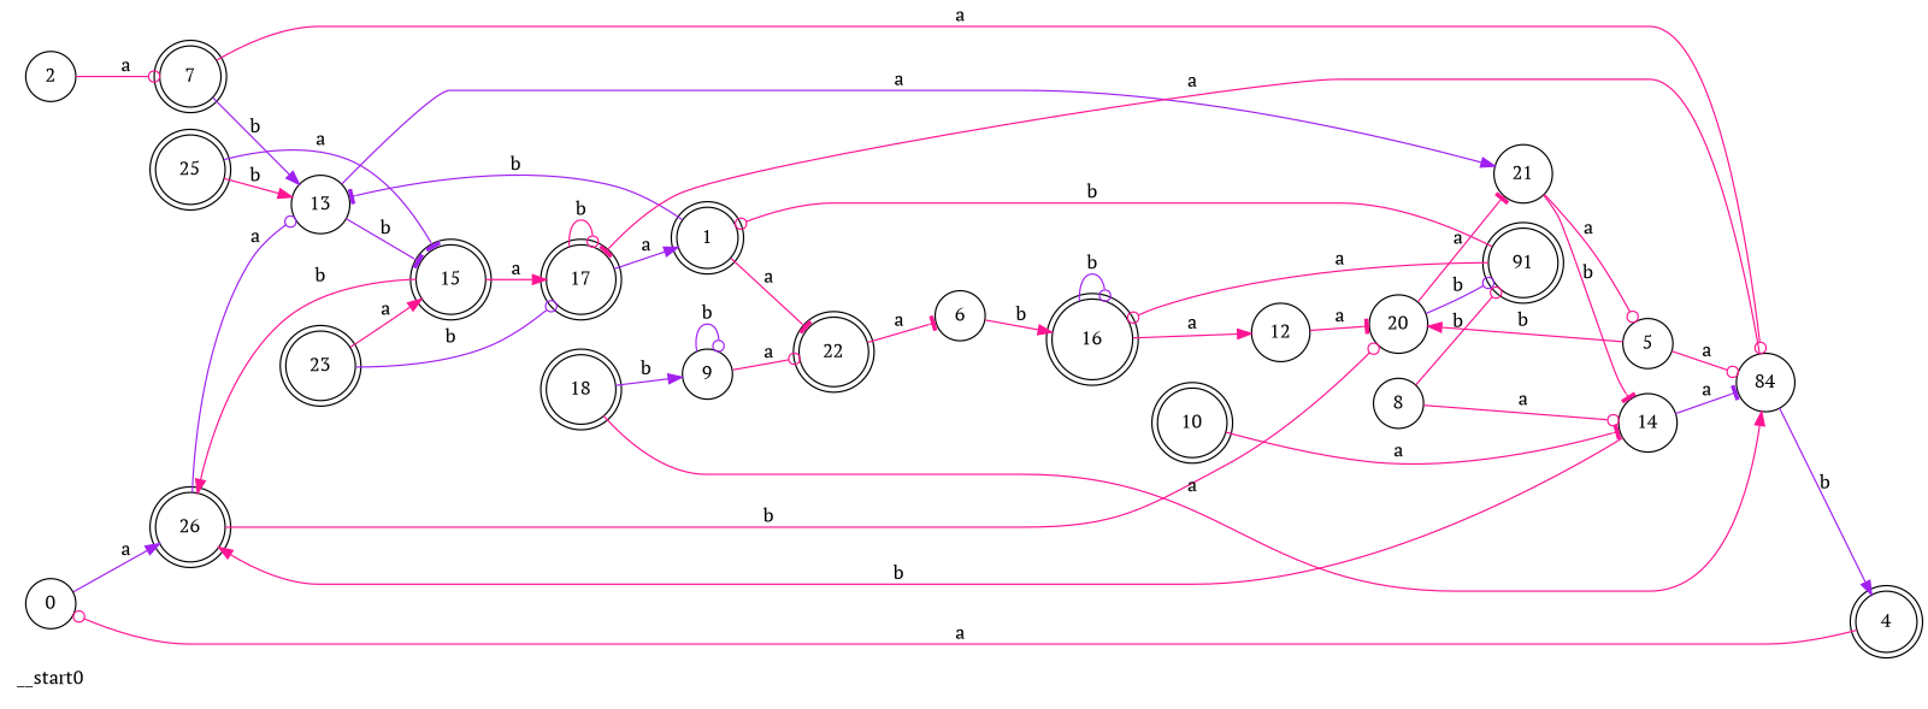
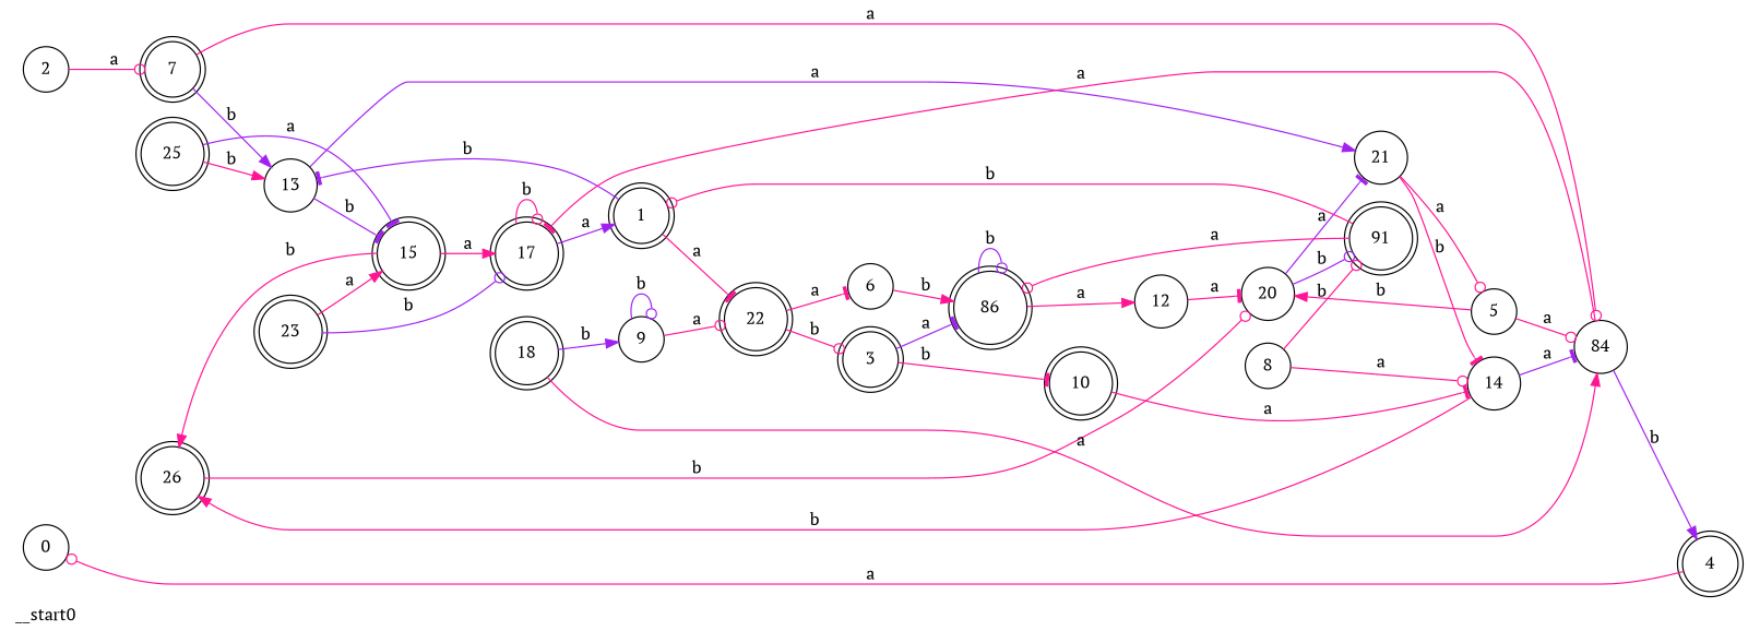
  digraph {
    fontname="PT Serif"
    rankdir=LR
    node [fontname="PT Serif" shape=doublecircle color=black fillcolor=white style="rounded,filled"]
    edge [arrowhead=odot color=deeppink fontname="PT Serif"]
    __start0 [shape=none color="" fillcolor="" style=""]
    n2 [label=0 shape=circle style=filled]
    n3 [label=26]
    n4 [label=25]
    n5 [label=13 shape=circle style=filled]
    n6 [label=15]
    n7 [label=20 shape=circle style=filled]
    n8 [label=1]
    n9 [label=22]
    n10 [label=21 shape=circle style=filled]
+   n11 [label=3]
    n12 [label=6 shape=circle style=filled]
    n13 [label=2 shape=circle style=filled]
    n14 [label=7]
    n15 [label=84 shape=circle style=filled]
    n16 [label=14 shape=circle style=filled]
    n17 [label=10]
-   n18 [label=16]
+   n18 [label=86]
    n19 [label=12 shape=circle style=filled]
    n20 [label=4]
    n21 [label=5 shape=circle style=filled]
    n22 [label=91]
    n23 [label=17]
    n24 [label=8 shape=circle style=filled]
    n25 [label=9 shape=circle style=filled]
    n26 [label=23]
    n27 [label=18]
-   n2 -> n3 [arrowhead=normal color=purple label=a]
-   n3 -> n5 [color=purple label=a]
    n3 -> n7 [label=b]
    n4 -> n5 [arrowhead=normal label=b]
    n4 -> n6 [arrowhead=tee color=purple label=a]
    n5 -> n6 [arrowhead=tee color=purple label=b]
    n5 -> n10 [arrowhead=normal color=purple label=a]
    n6 -> n3 [arrowhead=normal label=b]
    n6 -> n23 [arrowhead=normal label=a]
-   n7 -> n10 [arrowhead=tee label=a]
+   n7 -> n10 [arrowhead=tee color=purple label=a]
    n7 -> n22 [color=purple label=b]
    n8 -> n5 [arrowhead=tee color=purple label=b]
    n8 -> n9 [arrowhead=tee label=a]
+   n9 -> n11 [label=b]
    n9 -> n12 [arrowhead=tee label=a]
    n10 -> n16 [arrowhead=tee label=b]
    n10 -> n21 [label=a]
+   n11 -> n17 [arrowhead=tee label=b]
+   n11 -> n18 [arrowhead=tee color=purple label=a]
    n12 -> n18 [arrowhead=normal label=b]
    n13 -> n14 [label=a]
    n14 -> n5 [arrowhead=normal color=purple label=b]
    n14 -> n15 [label=a]
    n15 -> n20 [arrowhead=normal color=purple label=b]
    n15 -> n23 [arrowhead=tee label=a]
    n16 -> n3 [arrowhead=normal label=b]
    n16 -> n15 [arrowhead=tee color=purple label=a]
    n17 -> n16 [arrowhead=tee label=a]
    n18 -> n18 [color=purple label=b]
    n18 -> n19 [arrowhead=normal label=a]
    n19 -> n7 [arrowhead=tee label=a]
    n20 -> n2 [label=a]
    n21 -> n7 [arrowhead=normal label=b]
    n21 -> n15 [label=a]
    n22 -> n8 [label=b]
    n22 -> n18 [label=a]
    n23 -> n8 [arrowhead=normal color=purple label=a]
    n23 -> n23 [label=b]
    n24 -> n16 [label=a]
    n24 -> n22 [label=b]
    n25 -> n9 [label=a]
    n25 -> n25 [color=purple label=b]
    n26 -> n6 [arrowhead=normal label=a]
    n26 -> n23 [color=purple label=b]
    n27 -> n15 [arrowhead=normal label=a]
    n27 -> n25 [arrowhead=normal color=purple label=b]
  }
